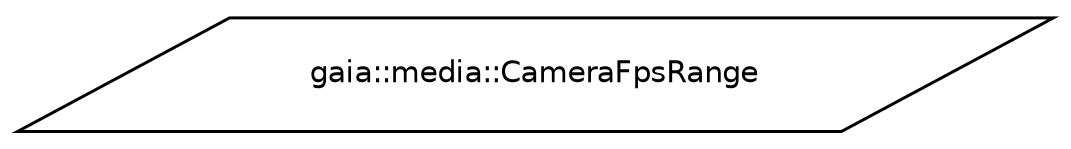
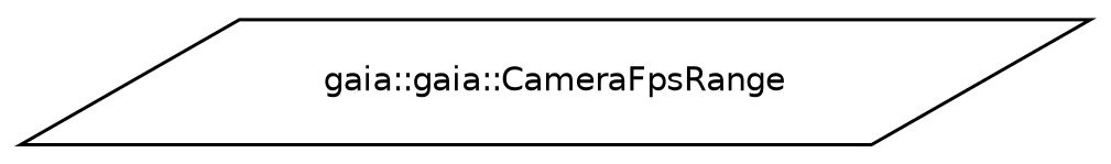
  digraph {
    rankdir=TB
-   n1 [color=black fillcolor=white fontname=Helvetica fontsize=10 height=0.2 label="gaia::media::CameraFpsRange" shape=parallelogram style=filled width=0.4]
+   n1 [color=black fillcolor=white fontname=Helvetica fontsize=10 height=0.2 label="gaia::gaia::CameraFpsRange" shape=parallelogram style=filled width=0.4]
  }
